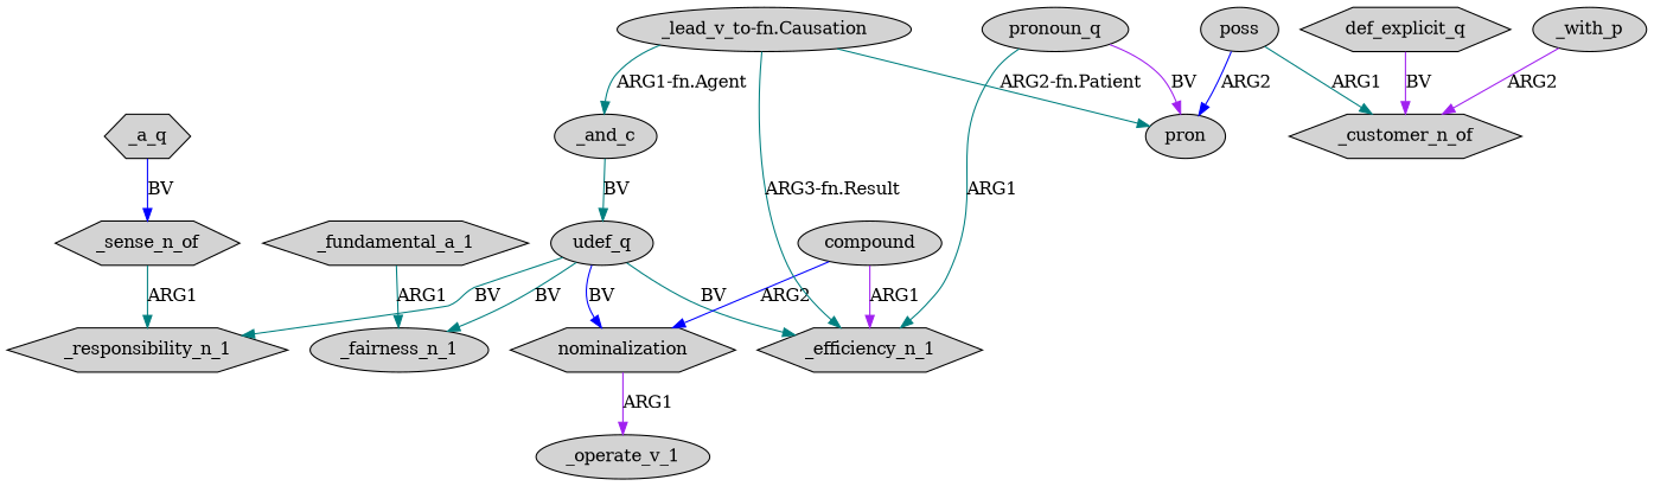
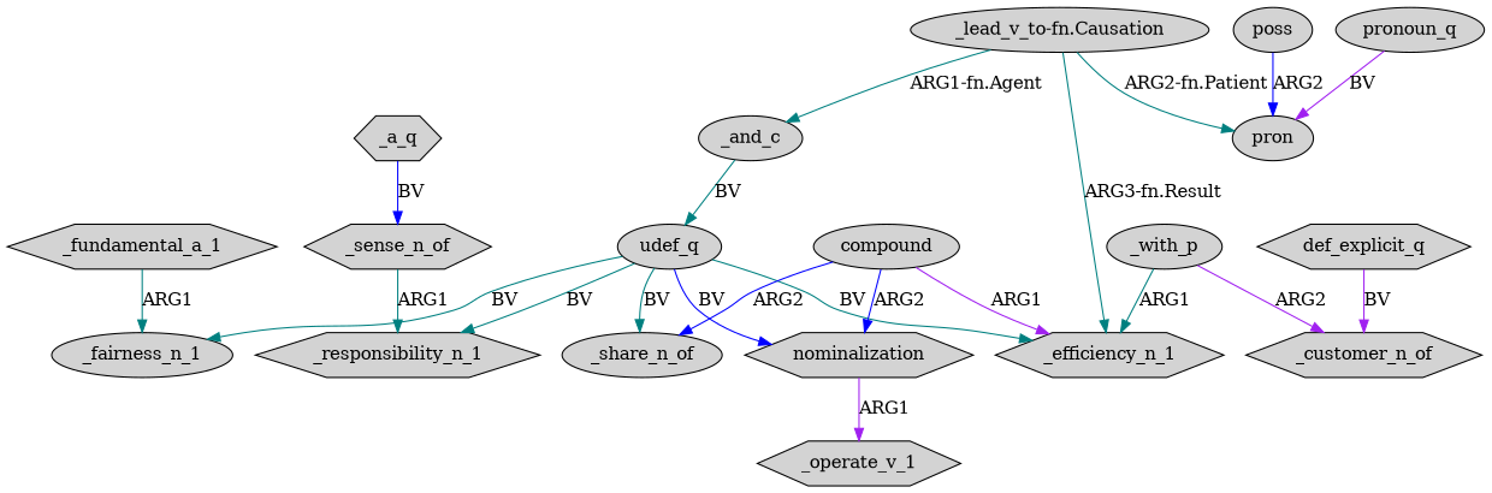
  digraph {
    node [shape=ellipse style=filled]
    edge [color=teal]
    _responsibility_n_1 [shape=hexagon]
    udef_q
    _efficiency_n_1 [shape=hexagon]
    nominalization [shape=hexagon]
+   _share_n_of
    _fairness_n_1
-   _operate_v_1
+   _operate_v_1 [shape=hexagon]
    _and_c
    compound
    _a_q [shape=hexagon]
    _sense_n_of [shape=hexagon]
    poss
    pron
    _customer_n_of [shape=hexagon]
    "_lead_v_to-fn.Causation"
    def_explicit_q [shape=hexagon]
    pronoun_q
    _with_p
    _fundamental_a_1 [shape=hexagon]
    udef_q -> _responsibility_n_1 [label=BV]
    udef_q -> _efficiency_n_1 [label=BV]
    udef_q -> nominalization [color=blue label=BV]
+   udef_q -> _share_n_of [label=BV]
    udef_q -> _fairness_n_1 [label=BV]
    nominalization -> _operate_v_1 [color=purple label=ARG1]
    _and_c -> udef_q [label=BV]
    compound -> _efficiency_n_1 [color=purple label=ARG1]
    compound -> nominalization [color=blue label=ARG2]
+   compound -> _share_n_of [color=blue label=ARG2]
    _a_q -> _sense_n_of [color=blue label=BV]
    _sense_n_of -> _responsibility_n_1 [label=ARG1]
    poss -> pron [color=blue label=ARG2]
-   poss -> _customer_n_of [label=ARG1]
    "_lead_v_to-fn.Causation" -> _efficiency_n_1 [label="ARG3-fn.Result"]
    "_lead_v_to-fn.Causation" -> _and_c [label="ARG1-fn.Agent"]
    "_lead_v_to-fn.Causation" -> pron [label="ARG2-fn.Patient"]
    def_explicit_q -> _customer_n_of [color=purple label=BV]
    pronoun_q -> pron [color=purple label=BV]
-   pronoun_q -> _efficiency_n_1 [label=ARG1]
+   _with_p -> _efficiency_n_1 [label=ARG1]
    _with_p -> _customer_n_of [color=purple label=ARG2]
    _fundamental_a_1 -> _fairness_n_1 [label=ARG1]
  }
